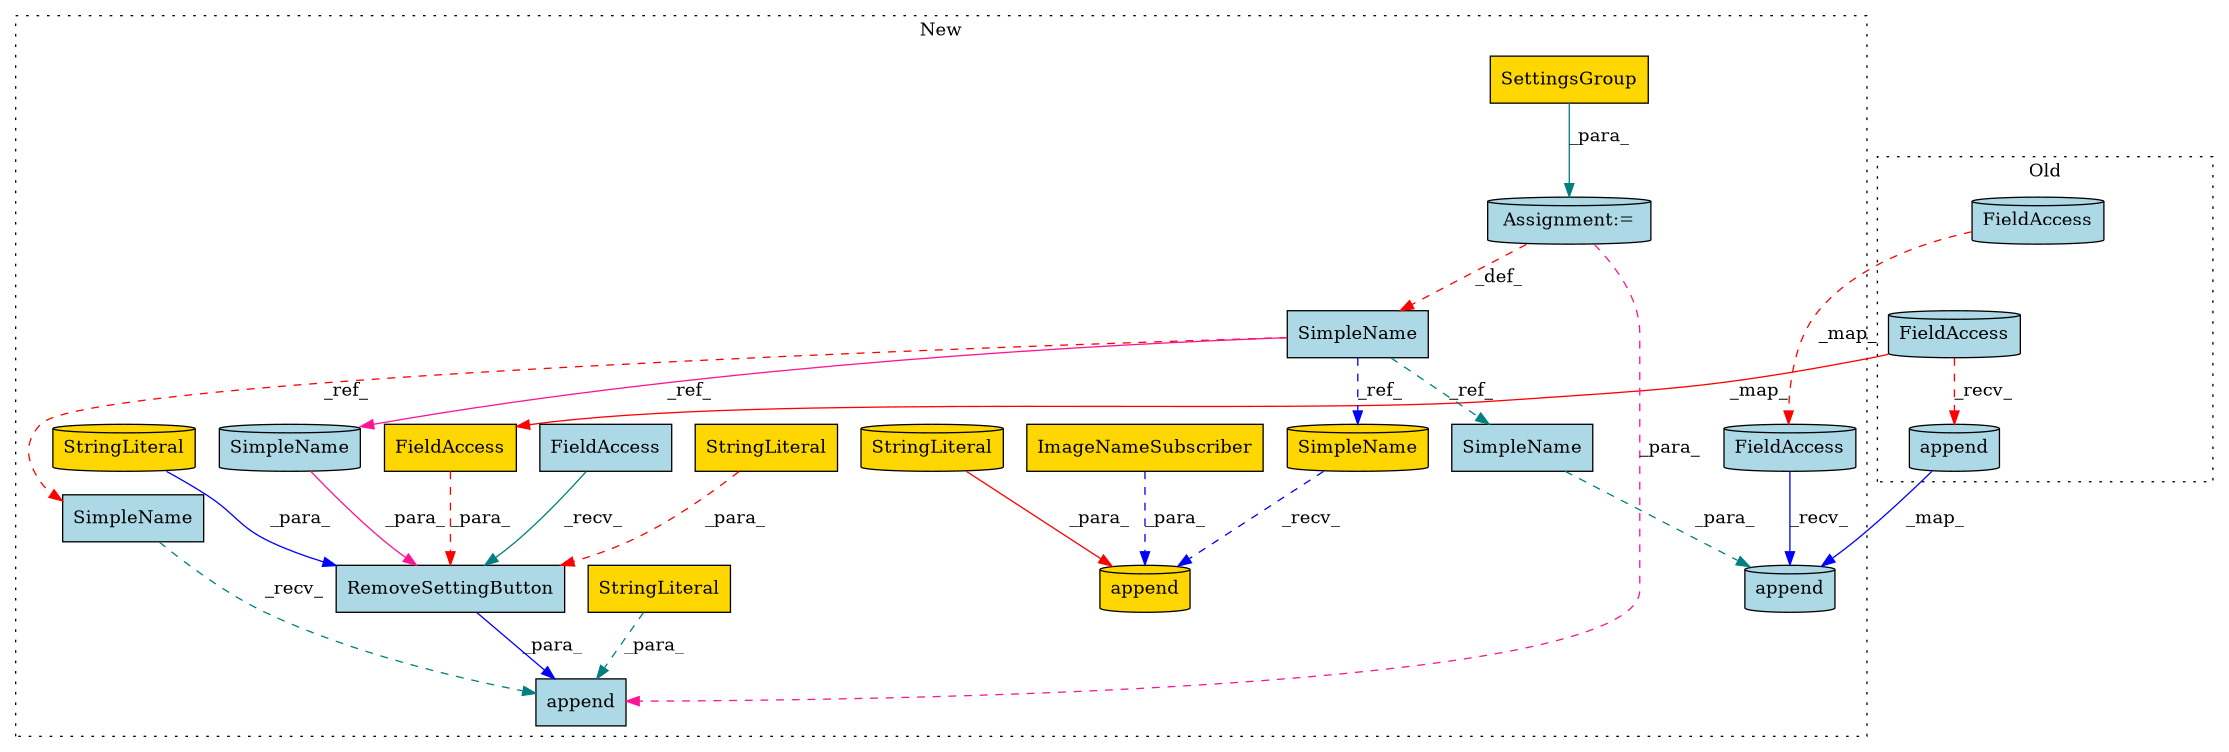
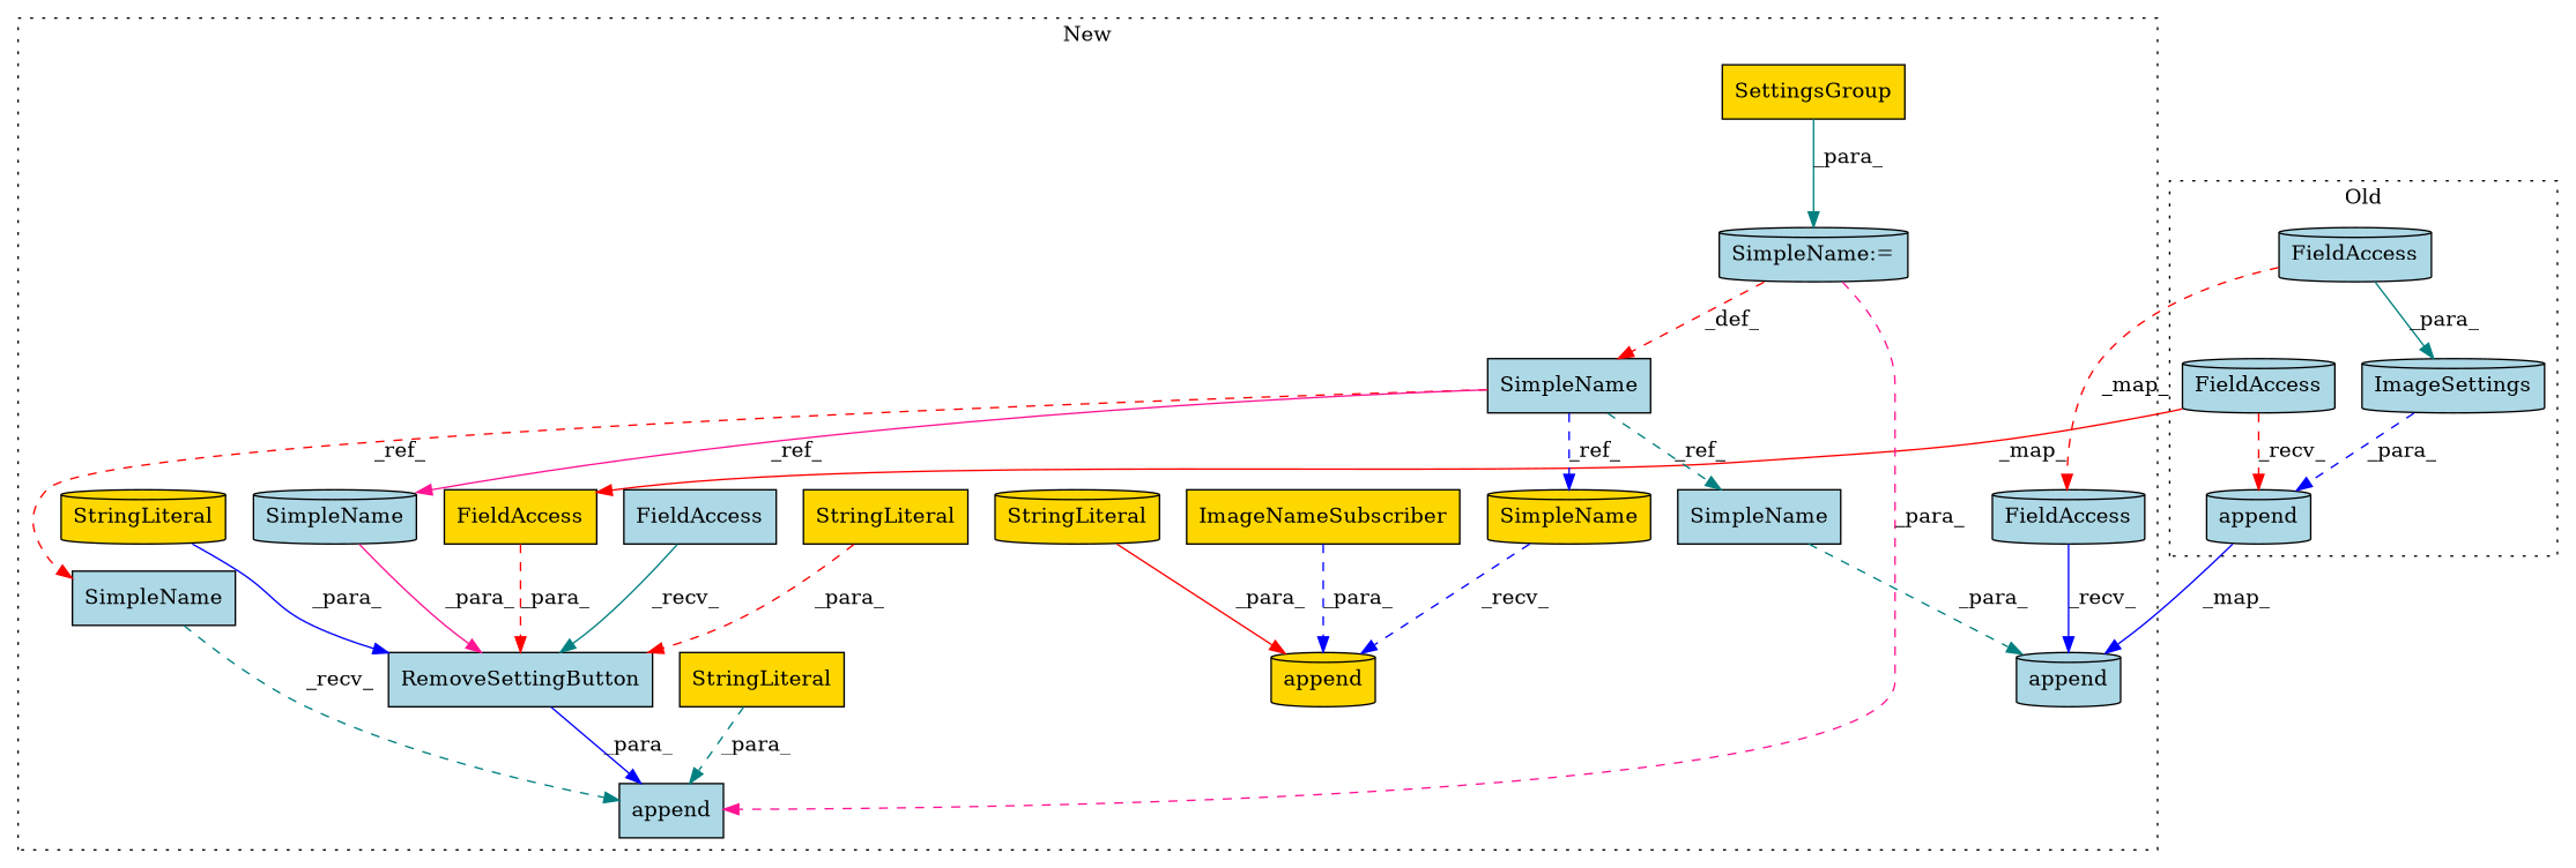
  digraph {
    node [a=32 fillcolor=lightblue l=5 shape=cylinder style=filled]
    edge [color=blue style=dashed]
+   n1 [l="14,1" label=ImageSettings s="4939,4970"]
    n2 [l="7,1" label=append s="4932,4971"]
    n3 [a=22 l=17 label=FieldAccess s=4953]
    n4 [a=22 l=17 label=FieldAccess s=4914]
    n5 [fillcolor=gold l="7,1" label=append s="4193,4348"]
    n6 [a=42 label=SimpleName s=4138 shape=box]
    n7 [l="20,1" label=RemoveSettingButton s="4400,4467" shape=box]
    n8 [fillcolor=gold l="20,1" label=ImageNameSubscriber s="4235,4347" shape=box]
    n9 [fillcolor=gold l=15 label=SettingsGroup s=4166 shape=box]
    n10 [a=22 l=12 label=FieldAccess s=4378 shape=box]
    n11 [l="7,1" label=append s="4493,4505"]
    n12 [a=45 fillcolor=gold l=12 label=StringLiteral s=4200]
-   n13 [a=7 l=1 label="Assignment:=" s=4143]
+   n13 [a=7 l=1 label="SimpleName:=" s=4143]
    n14 [a=45 fillcolor=gold l=2 label=StringLiteral s=4420]
    n15 [a=45 fillcolor=gold l=20 label=StringLiteral s=4423 shape=box]
    n16 [l="7,1" label=append s="4361,4468" shape=box]
    n17 [a=45 fillcolor=gold l=9 label=StringLiteral s=4368 shape=box]
    n18 [a=22 l=17 label=FieldAccess s=4475]
    n19 [a=22 fillcolor=gold l=17 label=FieldAccess s=4444 shape=box]
    n20 [a=42 label=SimpleName s=4355 shape=box]
    n21 [a=42 label=SimpleName s=4462]
    n22 [a=42 label=SimpleName s=4500 shape=box]
    n23 [a=42 fillcolor=gold label=SimpleName s=4187]
    subgraph cluster_1 {
      label=Old
      style=dotted
+     n1
      n2
      n3
      n4
    }
    subgraph cluster_2 {
      label=New
      style=dotted
      n5
      n6
      n7
      n8
      n9
      n10
      n11
      n12
      n13
      n14
      n15
      n16
      n17
      n18
      n19
      n20
      n21
      n22
      n23
    }
+   n1 -> n2 [label=_para_]
    n2 -> n11 [label=_map_ style=solid]
+   n3 -> n1 [color=teal label=_para_ style=solid]
    n3 -> n18 [color=red label=_map_]
    n4 -> n2 [color=red label=_recv_]
    n4 -> n19 [color=red label=_map_ style=solid]
    n6 -> n20 [color=red label=_ref_]
    n6 -> n21 [color=deeppink label=_ref_ style=solid]
    n6 -> n22 [color=teal label=_ref_]
    n6 -> n23 [label=_ref_]
    n7 -> n16 [label=_para_ style=solid]
    n8 -> n5 [label=_para_]
    n9 -> n13 [color=teal label=_para_ style=solid]
    n10 -> n7 [color=teal label=_recv_ style=solid]
    n12 -> n5 [color=red label=_para_ style=solid]
    n13 -> n6 [color=red label=_def_]
    n13 -> n16 [color=deeppink label=_para_]
    n14 -> n7 [label=_para_ style=solid]
    n15 -> n7 [color=red label=_para_]
    n17 -> n16 [color=teal label=_para_]
    n18 -> n11 [label=_recv_ style=solid]
    n19 -> n7 [color=red label=_para_]
    n20 -> n16 [color=teal label=_recv_]
    n21 -> n7 [color=deeppink label=_para_ style=solid]
    n22 -> n11 [color=teal label=_para_]
    n23 -> n5 [label=_recv_]
  }
